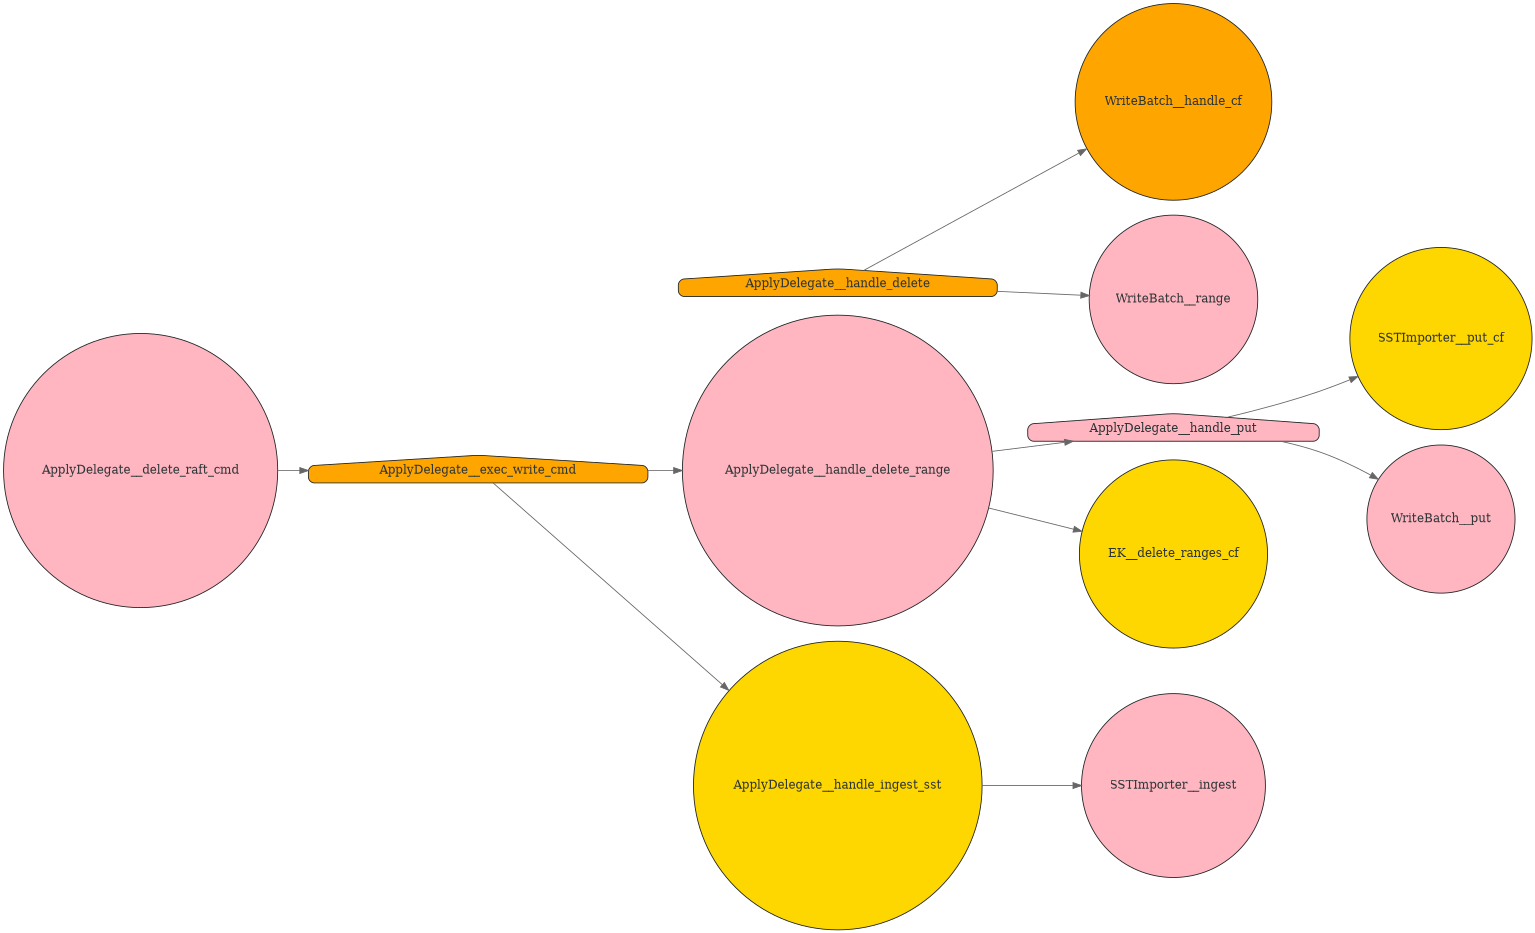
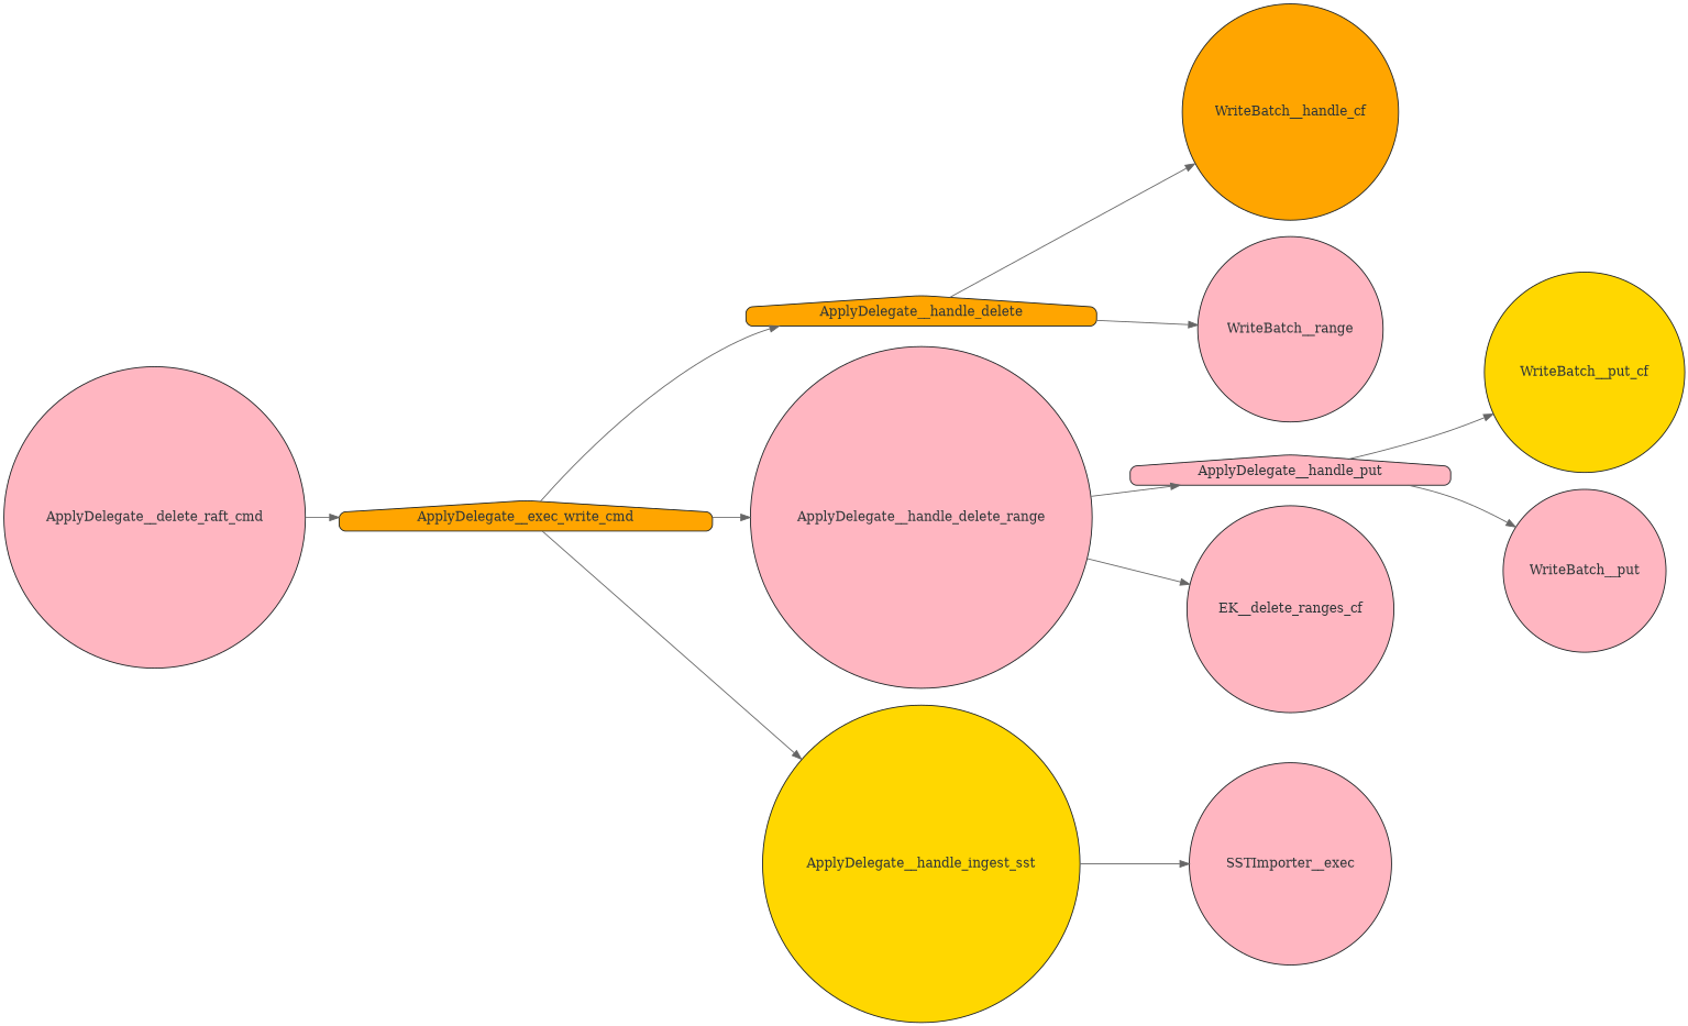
  digraph {
    newrank=true
    rankdir=LR
    node [color="#1c2123" fillcolor=lightpink fontcolor="#2f3638" shape=circle style="rounded,filled"]
    edge [color=gray40]
    n1 [label=ApplyDelegate__delete_raft_cmd]
    ApplyDelegate__exec_write_cmd [fillcolor=orange shape=house]
    ApplyDelegate__handle_delete [fillcolor=orange shape=house]
    ApplyDelegate__handle_delete_range
    ApplyDelegate__handle_ingest_sst [fillcolor=gold]
    ApplyDelegate__handle_put [shape=house]
-   WriteBatch__put_cf [fillcolor=gold label=SSTImporter__put_cf]
+   WriteBatch__put_cf [fillcolor=gold]
    WriteBatch__put
    n9 [fillcolor=orange label=WriteBatch__handle_cf]
    n10 [label=WriteBatch__range]
-   EK__delete_ranges_cf [fillcolor=gold]
-   SSTImporter__ingest
+   EK__delete_ranges_cf
+   SSTImporter__ingest [label=SSTImporter__exec]
    n1 -> ApplyDelegate__exec_write_cmd
+   ApplyDelegate__exec_write_cmd -> ApplyDelegate__handle_delete
    ApplyDelegate__exec_write_cmd -> ApplyDelegate__handle_delete_range
    ApplyDelegate__exec_write_cmd -> ApplyDelegate__handle_ingest_sst
    ApplyDelegate__handle_delete -> n9
    ApplyDelegate__handle_delete -> n10
    ApplyDelegate__handle_delete_range -> ApplyDelegate__handle_put
    ApplyDelegate__handle_delete_range -> EK__delete_ranges_cf
    ApplyDelegate__handle_ingest_sst -> SSTImporter__ingest
    ApplyDelegate__handle_put -> WriteBatch__put_cf
    ApplyDelegate__handle_put -> WriteBatch__put
  }
